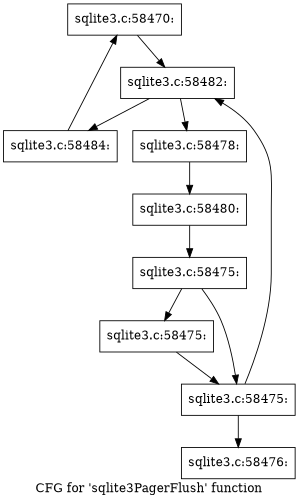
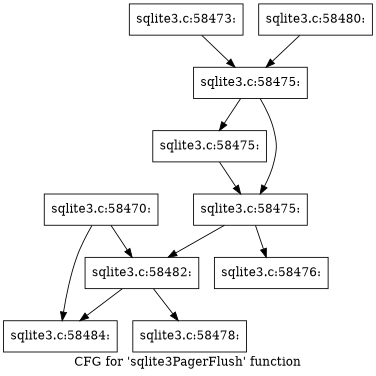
  digraph {
    label="CFG for 'sqlite3PagerFlush' function"
    node [shape=record]
    n1 [label="{sqlite3.c:58470:}"]
    n2 [label="{sqlite3.c:58484:}"]
    n3 [label="{sqlite3.c:58482:}"]
+   n4 [label="{sqlite3.c:58473:}"]
    n5 [label="{sqlite3.c:58475:}"]
    n6 [label="{sqlite3.c:58475:}"]
    n7 [label="{sqlite3.c:58475:}"]
    n8 [label="{sqlite3.c:58476:}"]
    n9 [label="{sqlite3.c:58478:}"]
    n10 [label="{sqlite3.c:58480:}"]
-   n2 -> n1
+   n1 -> n2
    n1 -> n3
    n3 -> n2
    n3 -> n9
+   n4 -> n5
    n5 -> n6
    n5 -> n7
    n6 -> n7
    n7 -> n3
    n7 -> n8
-   n9 -> n10
    n10 -> n5
  }
